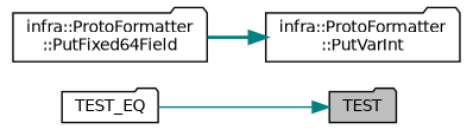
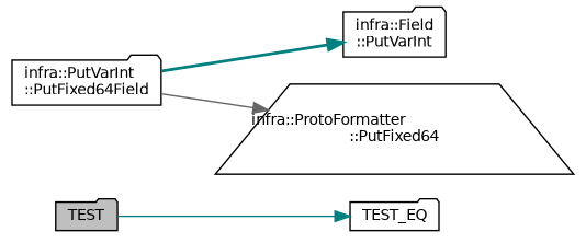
  digraph {
    rankdir=LR
    node [color=black fillcolor=white fontname=Helvetica fontsize=10 shape=folder style=filled]
    edge [arrowhead=normal color=teal fontname=Helvetica fontsize=10 labelfontname=Helvetica labelfontsize=10 style=solid]
    n1 [fillcolor=grey75 fontcolor=black height=0.2 label=TEST width=0.4]
    n2 [height=0.2 label=TEST_EQ width=0.4]
-   n3 [height=0.2 label="infra::ProtoFormatter\l::PutFixed64Field" width=0.4]
-   n4 [height=0.2 label="infra::ProtoFormatter\l::PutVarInt" width=0.4]
-   n2 -> n1
+   n3 [height=0.2 label="infra::PutVarInt\l::PutFixed64Field" width=0.4]
+   n4 [height=0.2 label="infra::Field\l::PutVarInt" width=0.4]
+   n5 [height=0.2 label="infra::ProtoFormatter\l::PutFixed64" shape=trapezium width=0.4]
+   n1 -> n2
    n3 -> n4 [style=bold]
+   n3 -> n5 [color=gray40]
  }
